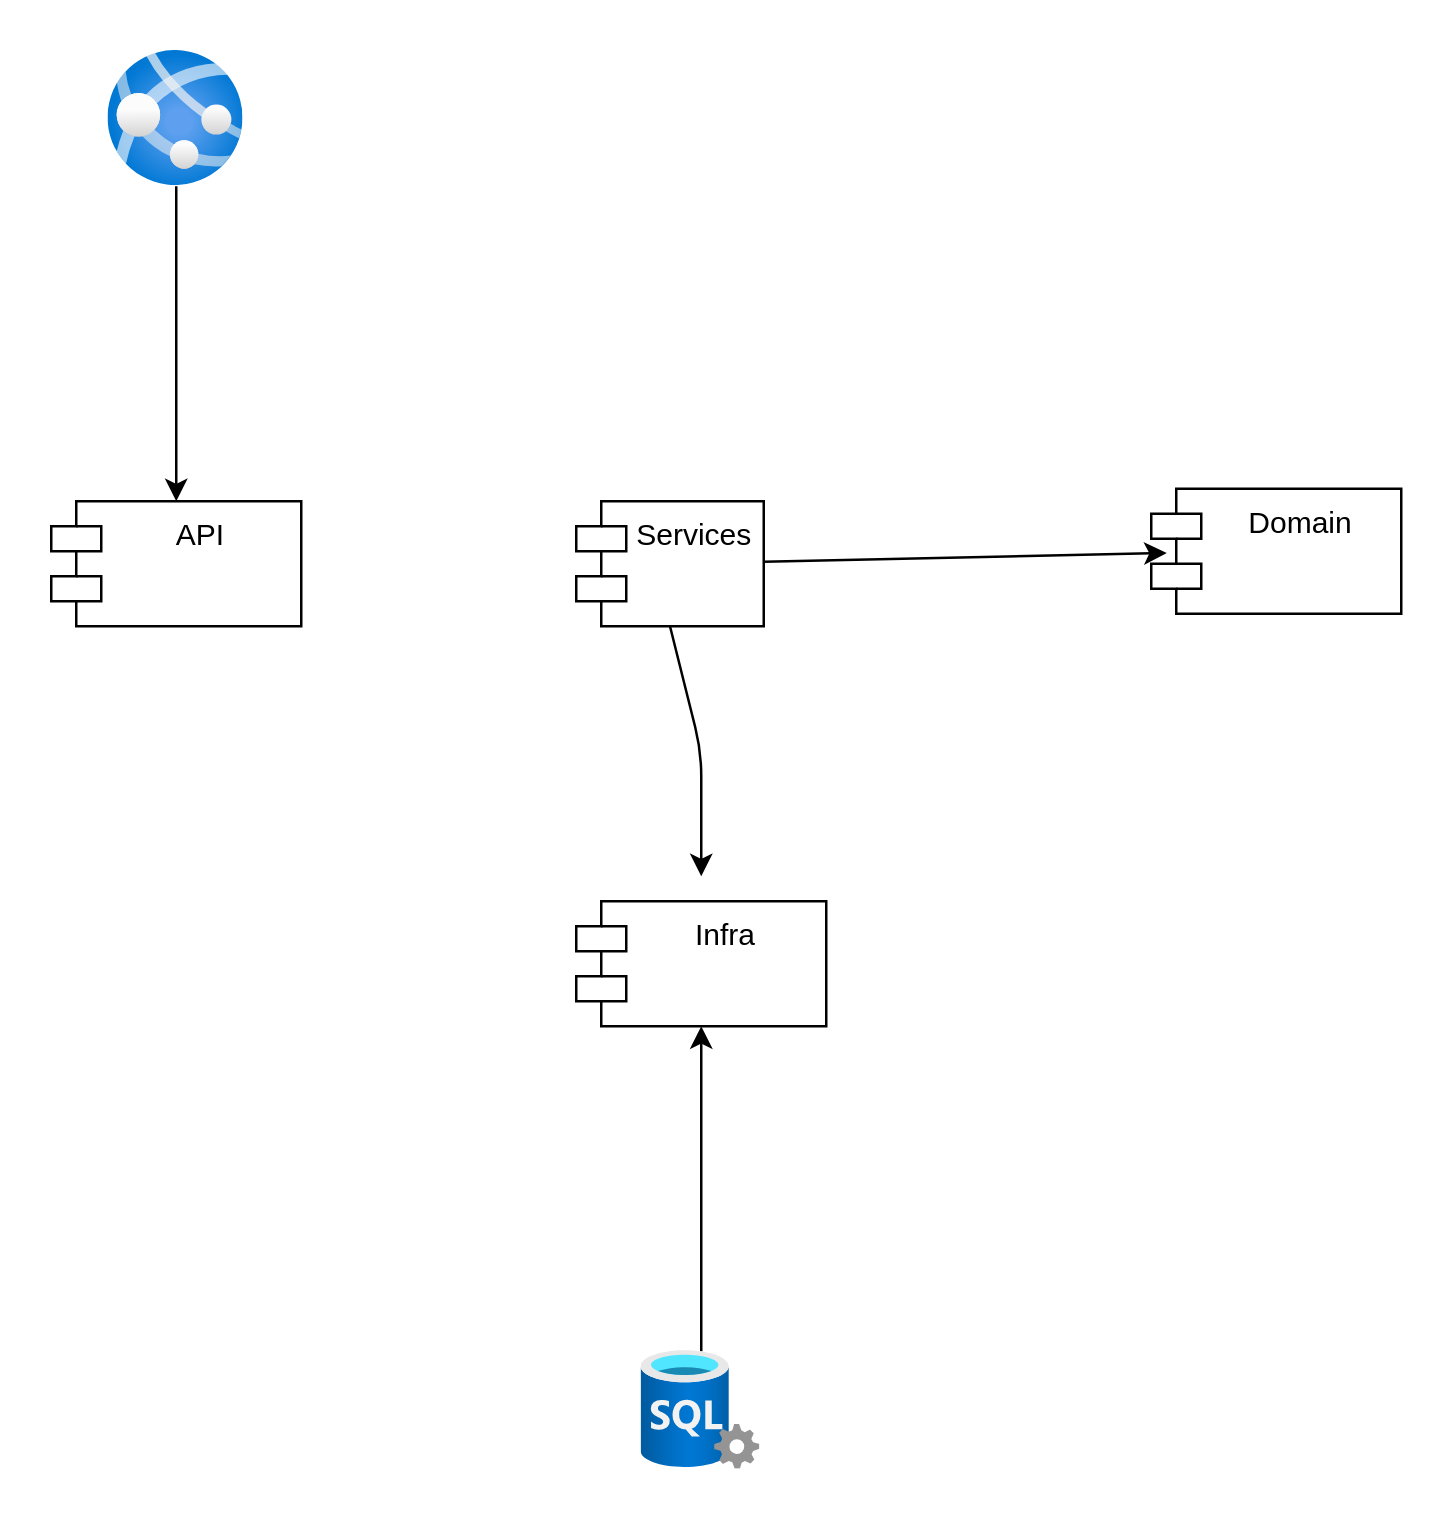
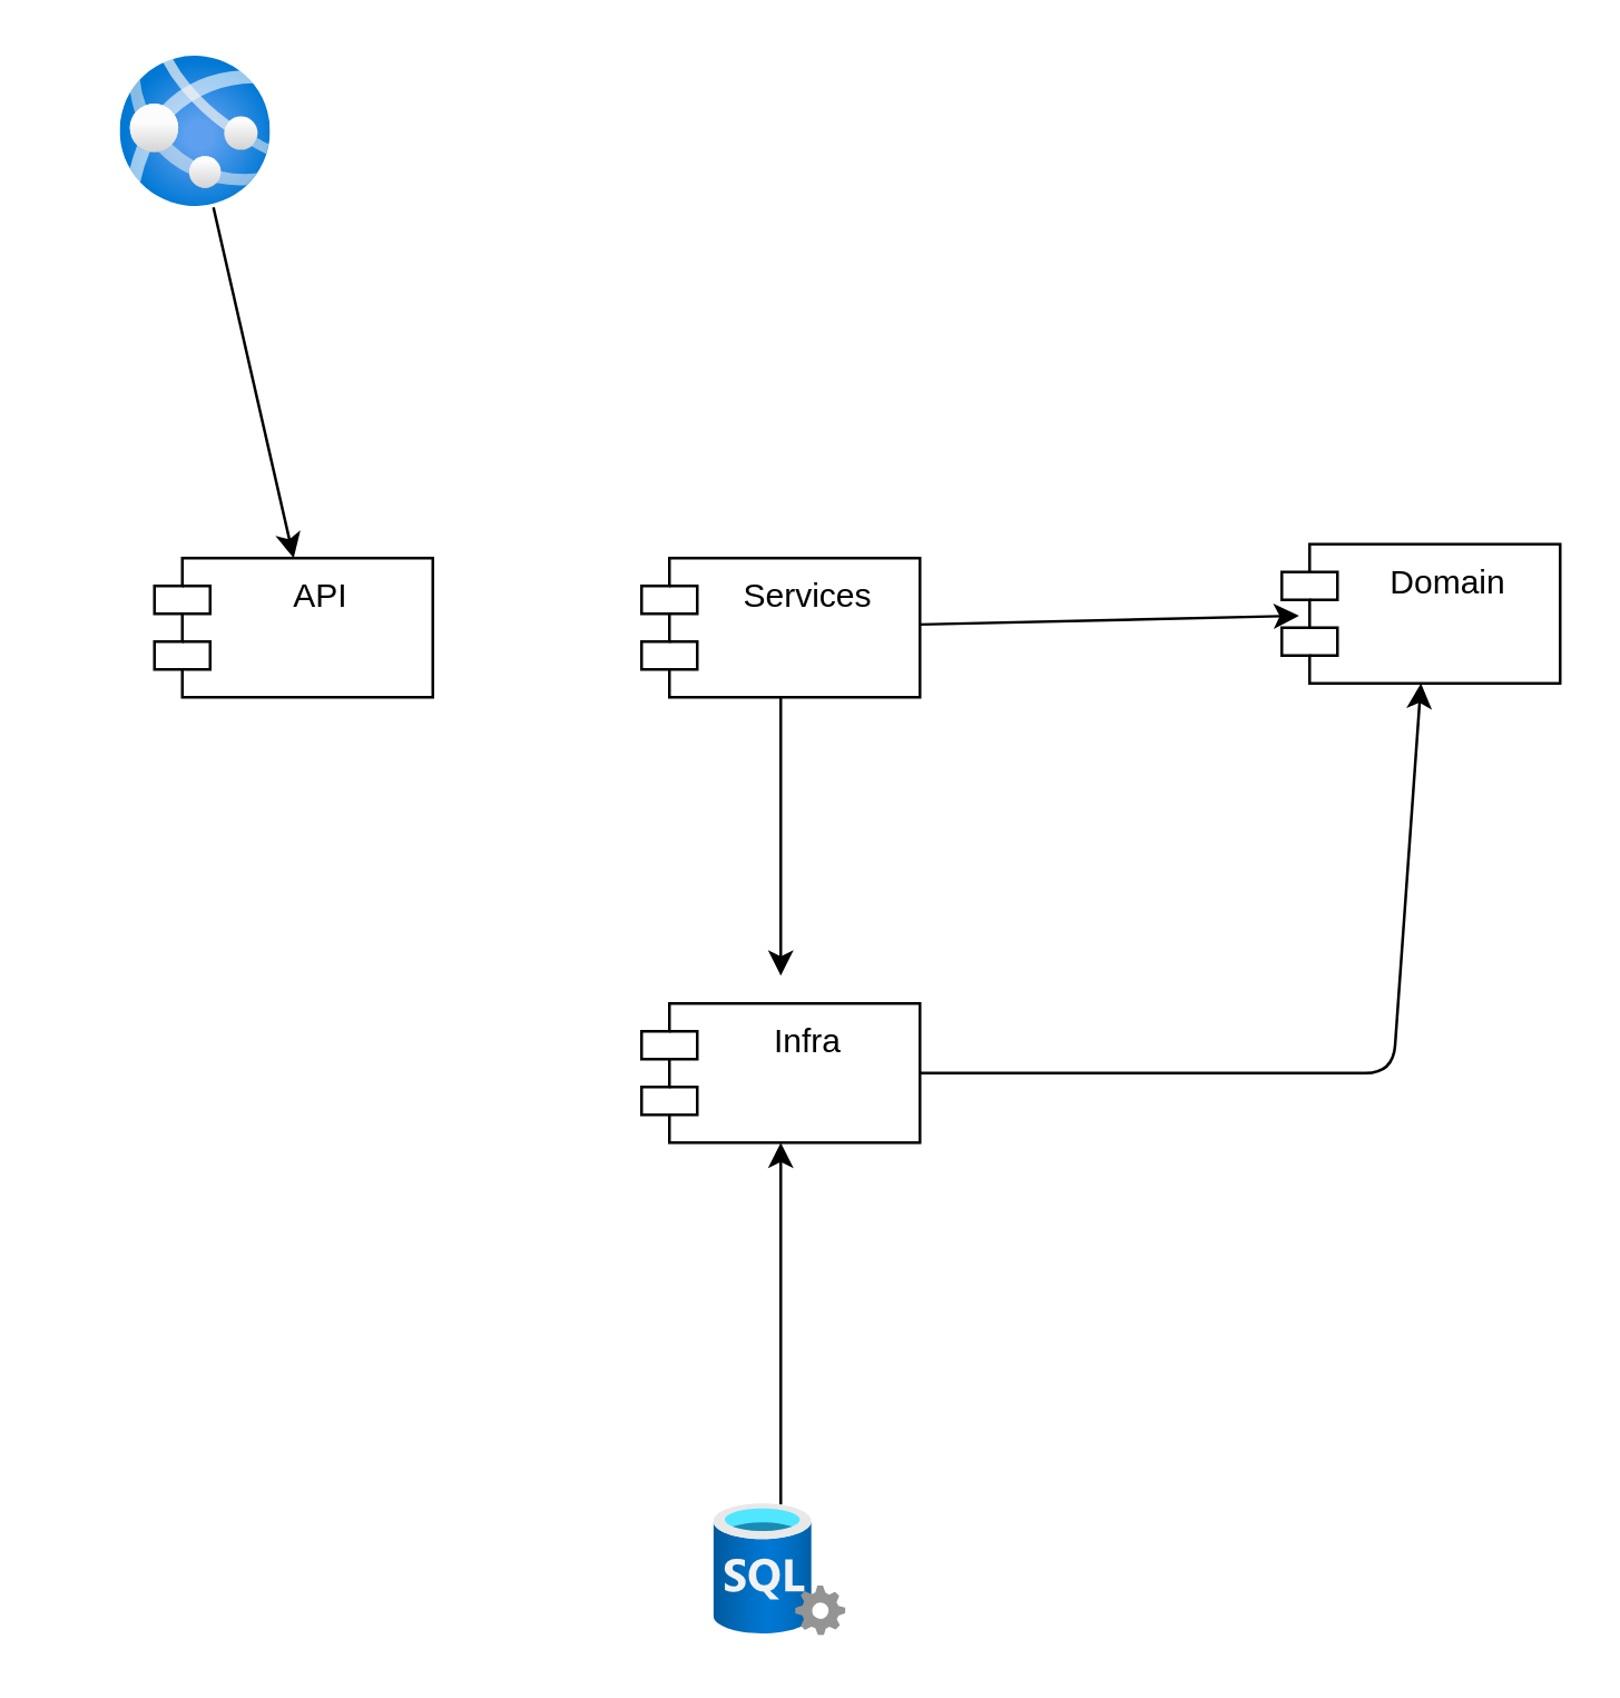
  <mxCell id="0" />
  <mxCell id="1" parent="0" />
  <mxCell id="2" value="Domain" style="shape=module;align=left;spacingLeft=20;align=center;verticalAlign=top;" vertex="1" parent="1"><mxGeometry x="460" y="195" width="100" height="50" as="geometry" /></mxCell>
+ <mxCell id="3" style="edgeStyle=none;html=1;entryX=0.5;entryY=1;entryDx=0;entryDy=0;" edge="1" parent="1" source="4" target="2"><mxGeometry relative="1" as="geometry"><mxPoint x="540" y="385" as="targetPoint" /><Array as="points"><mxPoint x="500" y="385" /></Array></mxGeometry></mxCell>
  <mxCell id="4" value="Infra" style="shape=module;align=left;spacingLeft=20;align=center;verticalAlign=top;" vertex="1" parent="1"><mxGeometry x="230" y="360" width="100" height="50" as="geometry" /></mxCell>
- <mxCell id="5" value="API" style="shape=module;align=left;spacingLeft=20;align=center;verticalAlign=top;" vertex="1" parent="1"><mxGeometry x="20" y="200" width="100" height="50" as="geometry" /></mxCell>
+ <mxCell id="5" value="API" style="shape=module;align=left;spacingLeft=20;align=center;verticalAlign=top;" vertex="1" parent="1"><mxGeometry x="55" y="200" width="100" height="50" as="geometry" /></mxCell>
  <mxCell id="6" style="edgeStyle=none;html=1;exitX=0.5;exitY=1;exitDx=0;exitDy=0;" edge="1" parent="1" source="8"><mxGeometry relative="1" as="geometry"><mxPoint x="280" y="350" as="targetPoint" /><Array as="points"><mxPoint x="280" y="300" /></Array></mxGeometry></mxCell>
  <mxCell id="7" style="edgeStyle=none;html=1;entryX=0.062;entryY=0.514;entryDx=0;entryDy=0;entryPerimeter=0;" edge="1" parent="1" source="8" target="2"><mxGeometry relative="1" as="geometry" /></mxCell>
- <mxCell id="8" value="Services" style="shape=module;align=left;spacingLeft=20;align=center;verticalAlign=top;" vertex="1" parent="1"><mxGeometry x="230" y="200" width="75" height="50" as="geometry" /></mxCell>
+ <mxCell id="8" value="Services" style="shape=module;align=left;spacingLeft=20;align=center;verticalAlign=top;" vertex="1" parent="1"><mxGeometry x="230" y="200" width="100" height="50" as="geometry" /></mxCell>
  <mxCell id="9" style="edgeStyle=none;html=1;entryX=0.5;entryY=1;entryDx=0;entryDy=0;" edge="1" parent="1" source="10" target="4"><mxGeometry relative="1" as="geometry" /></mxCell>
  <mxCell id="10" value="" style="aspect=fixed;html=1;points=[];align=center;image;fontSize=12;image=img/lib/azure2/databases/SQL_Server.svg;" vertex="1" parent="1"><mxGeometry x="256.25" y="540" width="47.5" height="47.5" as="geometry" /></mxCell>
  <mxCell id="11" style="edgeStyle=none;html=1;entryX=0.5;entryY=0;entryDx=0;entryDy=0;" edge="1" parent="1" source="12" target="5"><mxGeometry relative="1" as="geometry" /></mxCell>
  <mxCell id="12" value="" style="aspect=fixed;html=1;points=[];align=center;image;fontSize=12;image=img/lib/azure2/app_services/App_Services.svg;" vertex="1" parent="1"><mxGeometry x="43" y="20" width="54" height="54" as="geometry" /></mxCell>
